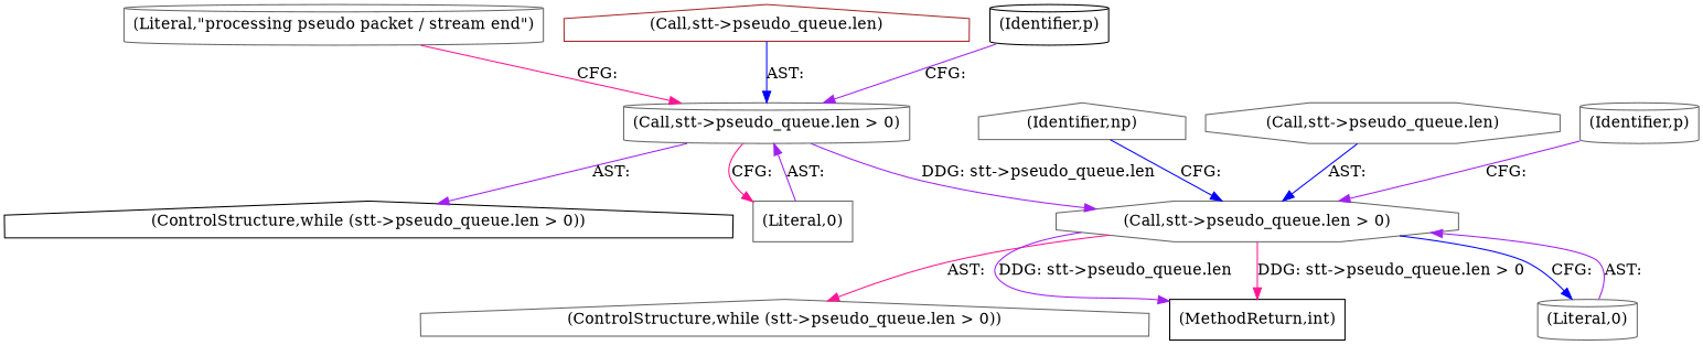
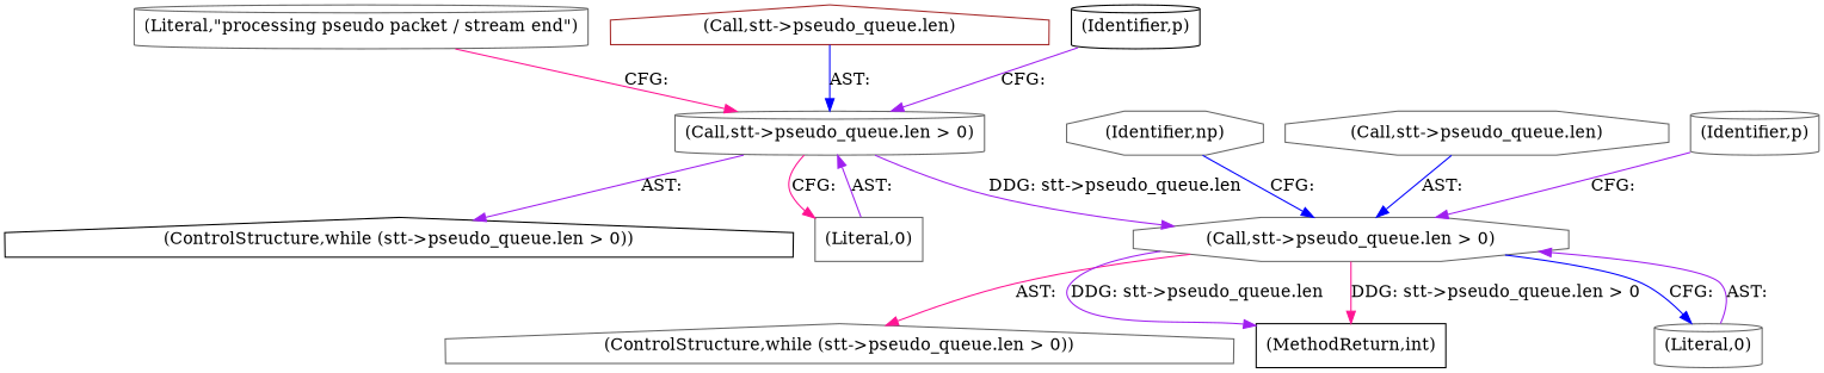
  digraph {
    fontname="DejaVu Serif"
    node [color=gray40 shape=cylinder fontname="DejaVu Serif"]
    edge [color=purple fontname="DejaVu Serif"]
    n1 [label="(Call,stt->pseudo_queue.len > 0)" shape=octagon]
    n2 [label="(ControlStructure,while (stt->pseudo_queue.len > 0))" shape=house]
    n3 [label="(MethodReturn,int)" color=black shape=box]
    n4 [label="(Literal,0)"]
    n5 [label="(Call,stt->pseudo_queue.len > 0)"]
    n6 [label="(ControlStructure,while (stt->pseudo_queue.len > 0))" color=black shape=house]
    n7 [label="(Literal,0)" shape=box]
    n8 [label="(Literal,\"processing pseudo packet / stream end\")"]
-   n9 [label="(Identifier,np)" shape=house]
+   n9 [label="(Identifier,np)" shape=octagon]
    n10 [label="(Call,stt->pseudo_queue.len)" shape=octagon]
    n11 [label="(Call,stt->pseudo_queue.len)" color=brown shape=house]
    n12 [label="(Identifier,p)" color=black]
    n13 [label="(Identifier,p)"]
    n1 -> n2 [label="AST: " color=deeppink]
    n1 -> n3 [label="DDG: stt->pseudo_queue.len"]
    n1 -> n3 [label="DDG: stt->pseudo_queue.len > 0" color=deeppink]
    n1 -> n4 [label="CFG: " color=blue]
    n4 -> n1 [label="AST: "]
    n5 -> n1 [label="DDG: stt->pseudo_queue.len"]
    n5 -> n6 [label="AST: "]
    n5 -> n7 [label="CFG: " color=deeppink]
    n7 -> n5 [label="AST: "]
    n8 -> n5 [label="CFG: " color=deeppink]
    n9 -> n1 [label="CFG: " color=blue]
    n10 -> n1 [label="AST: " color=blue]
    n11 -> n5 [label="AST: " color=blue]
    n12 -> n5 [label="CFG: "]
    n13 -> n1 [label="CFG: "]
  }
